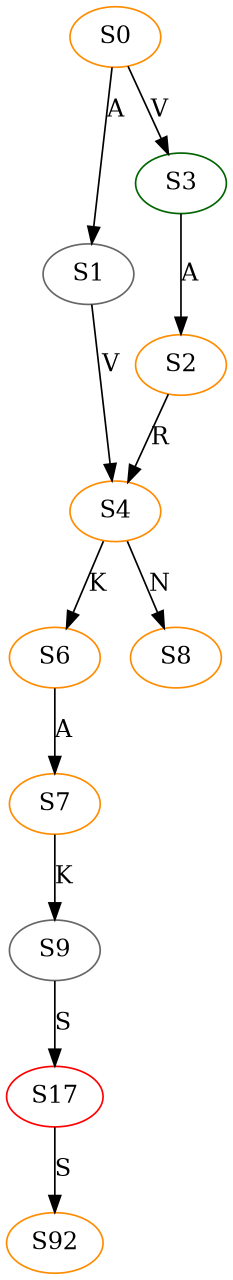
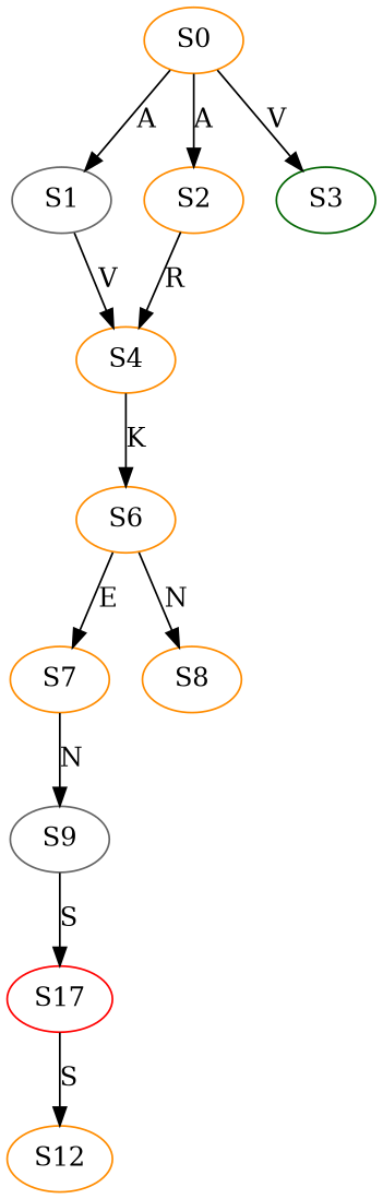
  strict digraph {
    node [color=darkorange]
    S1 [color=gray40]
    S0
    S2
    S3 [color=darkgreen]
    S4
    S6
    S7
    S8
    S9 [color=gray40]
    n10 [color=red label=S17]
-   S12 [label=S92]
+   S12
    S1 -> S4 [label=V]
    S0 -> S1 [label=A]
-   S3 -> S2 [label=A]
+   S0 -> S2 [label=A]
    S0 -> S3 [label=V]
    S2 -> S4 [label=R]
    S4 -> S6 [label=K]
-   S6 -> S7 [label=A]
-   S4 -> S8 [label=N]
-   S7 -> S9 [label=K]
+   S6 -> S7 [label=E]
+   S6 -> S8 [label=N]
+   S7 -> S9 [label=N]
    S9 -> n10 [label=S]
    n10 -> S12 [label=S]
  }
